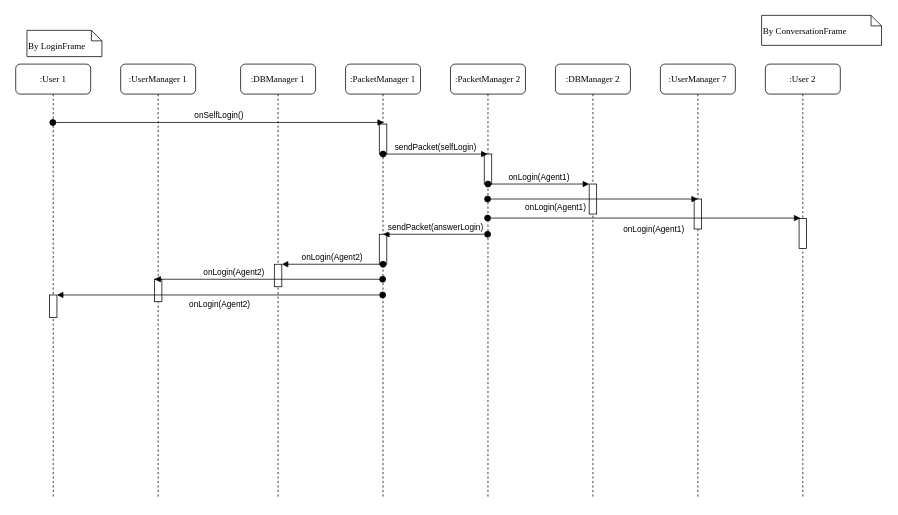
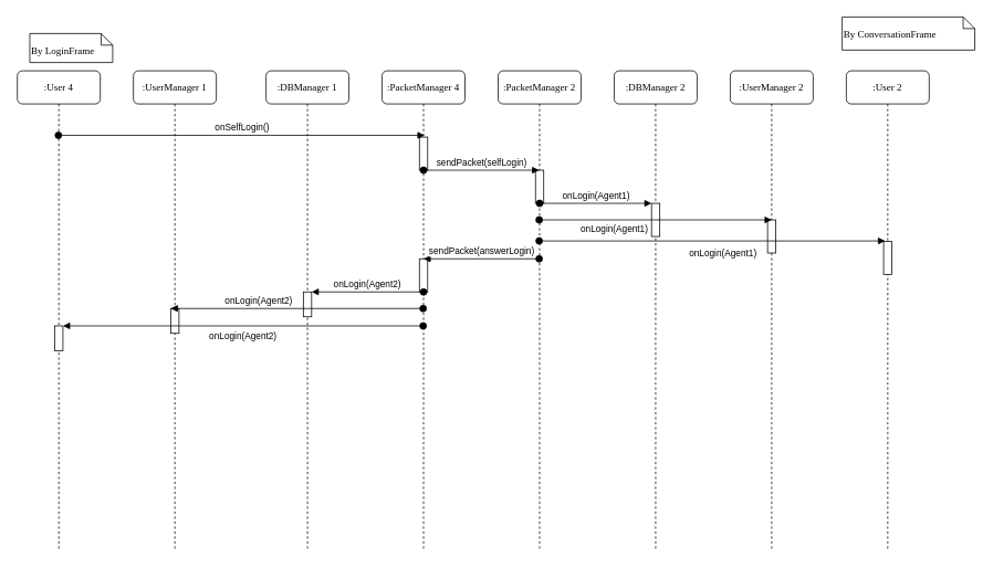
  <mxCell id="0" />
  <mxCell id="1" parent="0" />
  <mxCell id="2" value=":UserManager 1" style="shape=umlLifeline;perimeter=lifelinePerimeter;whiteSpace=wrap;html=1;container=1;collapsible=0;recursiveResize=0;outlineConnect=0;rounded=1;shadow=0;comic=0;labelBackgroundColor=none;strokeWidth=1;fontFamily=Verdana;fontSize=12;align=center;" parent="1" vertex="1"><mxGeometry x="160" y="85" width="100" height="580" as="geometry" /></mxCell>
  <mxCell id="3" value="" style="html=1;points=[];perimeter=orthogonalPerimeter;" parent="2" vertex="1"><mxGeometry x="45" y="287" width="10" height="30" as="geometry" /></mxCell>
  <mxCell id="4" value=":DBManager 1" style="shape=umlLifeline;perimeter=lifelinePerimeter;whiteSpace=wrap;html=1;container=1;collapsible=0;recursiveResize=0;outlineConnect=0;rounded=1;shadow=0;comic=0;labelBackgroundColor=none;strokeWidth=1;fontFamily=Verdana;fontSize=12;align=center;" parent="1" vertex="1"><mxGeometry x="320" y="85" width="100" height="580" as="geometry" /></mxCell>
  <mxCell id="5" value="" style="html=1;points=[];perimeter=orthogonalPerimeter;" parent="4" vertex="1"><mxGeometry x="45" y="267" width="10" height="30" as="geometry" /></mxCell>
- <mxCell id="6" value=":PacketManager 1" style="shape=umlLifeline;perimeter=lifelinePerimeter;whiteSpace=wrap;html=1;container=1;collapsible=0;recursiveResize=0;outlineConnect=0;rounded=1;shadow=0;comic=0;labelBackgroundColor=none;strokeWidth=1;fontFamily=Verdana;fontSize=12;align=center;" parent="1" vertex="1"><mxGeometry x="460" y="85" width="100" height="580" as="geometry" /></mxCell>
+ <mxCell id="6" value=":PacketManager 4" style="shape=umlLifeline;perimeter=lifelinePerimeter;whiteSpace=wrap;html=1;container=1;collapsible=0;recursiveResize=0;outlineConnect=0;rounded=1;shadow=0;comic=0;labelBackgroundColor=none;strokeWidth=1;fontFamily=Verdana;fontSize=12;align=center;" parent="1" vertex="1"><mxGeometry x="460" y="85" width="100" height="580" as="geometry" /></mxCell>
  <mxCell id="7" value="" style="html=1;points=[];perimeter=orthogonalPerimeter;" parent="6" vertex="1"><mxGeometry x="45" y="80" width="10" height="40" as="geometry" /></mxCell>
  <mxCell id="8" value="" style="html=1;points=[];perimeter=orthogonalPerimeter;" parent="6" vertex="1"><mxGeometry x="45" y="227" width="10" height="40" as="geometry" /></mxCell>
  <mxCell id="9" value=":PacketManager 2" style="shape=umlLifeline;perimeter=lifelinePerimeter;whiteSpace=wrap;html=1;container=1;collapsible=0;recursiveResize=0;outlineConnect=0;rounded=1;shadow=0;comic=0;labelBackgroundColor=none;strokeWidth=1;fontFamily=Verdana;fontSize=12;align=center;" parent="1" vertex="1"><mxGeometry x="600" y="85" width="100" height="580" as="geometry" /></mxCell>
  <mxCell id="10" value="" style="html=1;points=[];perimeter=orthogonalPerimeter;" parent="9" vertex="1"><mxGeometry x="45" y="120" width="10" height="40" as="geometry" /></mxCell>
  <mxCell id="11" value=":DBManager 2" style="shape=umlLifeline;perimeter=lifelinePerimeter;whiteSpace=wrap;html=1;container=1;collapsible=0;recursiveResize=0;outlineConnect=0;rounded=1;shadow=0;comic=0;labelBackgroundColor=none;strokeWidth=1;fontFamily=Verdana;fontSize=12;align=center;" parent="1" vertex="1"><mxGeometry x="740" y="85" width="100" height="580" as="geometry" /></mxCell>
  <mxCell id="12" value="" style="html=1;points=[];perimeter=orthogonalPerimeter;" parent="11" vertex="1"><mxGeometry x="45" y="160" width="10" height="40" as="geometry" /></mxCell>
- <mxCell id="13" value=":UserManager 7" style="shape=umlLifeline;perimeter=lifelinePerimeter;whiteSpace=wrap;html=1;container=1;collapsible=0;recursiveResize=0;outlineConnect=0;rounded=1;shadow=0;comic=0;labelBackgroundColor=none;strokeWidth=1;fontFamily=Verdana;fontSize=12;align=center;" parent="1" vertex="1"><mxGeometry x="880" y="85" width="100" height="580" as="geometry" /></mxCell>
+ <mxCell id="13" value=":UserManager 2" style="shape=umlLifeline;perimeter=lifelinePerimeter;whiteSpace=wrap;html=1;container=1;collapsible=0;recursiveResize=0;outlineConnect=0;rounded=1;shadow=0;comic=0;labelBackgroundColor=none;strokeWidth=1;fontFamily=Verdana;fontSize=12;align=center;" parent="1" vertex="1"><mxGeometry x="880" y="85" width="100" height="580" as="geometry" /></mxCell>
  <mxCell id="14" value="" style="html=1;points=[];perimeter=orthogonalPerimeter;" parent="13" vertex="1"><mxGeometry x="45" y="180" width="10" height="40" as="geometry" /></mxCell>
- <mxCell id="15" value=":User 1" style="shape=umlLifeline;perimeter=lifelinePerimeter;whiteSpace=wrap;html=1;container=1;collapsible=0;recursiveResize=0;outlineConnect=0;rounded=1;shadow=0;comic=0;labelBackgroundColor=none;strokeWidth=1;fontFamily=Verdana;fontSize=12;align=center;" parent="1" vertex="1"><mxGeometry x="20" y="85" width="100" height="580" as="geometry" /></mxCell>
+ <mxCell id="15" value=":User 4" style="shape=umlLifeline;perimeter=lifelinePerimeter;whiteSpace=wrap;html=1;container=1;collapsible=0;recursiveResize=0;outlineConnect=0;rounded=1;shadow=0;comic=0;labelBackgroundColor=none;strokeWidth=1;fontFamily=Verdana;fontSize=12;align=center;" parent="1" vertex="1"><mxGeometry x="20" y="85" width="100" height="580" as="geometry" /></mxCell>
  <mxCell id="16" value="" style="html=1;points=[];perimeter=orthogonalPerimeter;" parent="15" vertex="1"><mxGeometry x="45" y="308" width="10" height="30" as="geometry" /></mxCell>
  <mxCell id="17" value="&lt;br&gt;By LoginFrame" style="shape=note;whiteSpace=wrap;html=1;size=14;verticalAlign=top;align=left;spacingTop=-6;rounded=0;shadow=0;comic=0;labelBackgroundColor=none;strokeWidth=1;fontFamily=Verdana;fontSize=12" parent="1" vertex="1"><mxGeometry x="35" y="40" width="100" height="35" as="geometry" /></mxCell>
  <mxCell id="18" value="onSelfLogin()" style="html=1;verticalAlign=bottom;startArrow=oval;endArrow=block;startSize=8;rounded=0;entryX=0.621;entryY=-0.053;entryDx=0;entryDy=0;entryPerimeter=0;" parent="1" source="15" target="7" edge="1"><mxGeometry relative="1" as="geometry"><mxPoint x="445" y="165" as="sourcePoint" /></mxGeometry></mxCell>
  <mxCell id="19" value="sendPacket(selfLogin)" style="html=1;verticalAlign=bottom;startArrow=oval;endArrow=block;startSize=8;rounded=0;" parent="1" target="9" edge="1"><mxGeometry relative="1" as="geometry"><mxPoint x="510" y="205" as="sourcePoint" /></mxGeometry></mxCell>
  <mxCell id="20" value="onLogin(Agent1)" style="html=1;verticalAlign=bottom;startArrow=oval;endArrow=block;startSize=8;rounded=0;exitX=0.5;exitY=1;exitDx=0;exitDy=0;exitPerimeter=0;" parent="1" source="10" target="12" edge="1"><mxGeometry relative="1" as="geometry"><mxPoint x="730" y="245" as="sourcePoint" /></mxGeometry></mxCell>
  <mxCell id="21" value="onLogin(Agent1)" style="html=1;verticalAlign=bottom;startArrow=oval;endArrow=block;startSize=8;rounded=0;entryX=0.5;entryY=0;entryDx=0;entryDy=0;entryPerimeter=0;" parent="1" source="9" target="14" edge="1"><mxGeometry x="-0.355" y="-20" relative="1" as="geometry"><mxPoint x="870" y="265" as="sourcePoint" /><mxPoint as="offset" /></mxGeometry></mxCell>
  <mxCell id="22" value="sendPacket(answerLogin)" style="html=1;verticalAlign=bottom;startArrow=oval;endArrow=block;startSize=8;rounded=0;entryX=0.5;entryY=0;entryDx=0;entryDy=0;entryPerimeter=0;" parent="1" target="8" edge="1"><mxGeometry relative="1" as="geometry"><mxPoint x="649.5" y="312" as="sourcePoint" /></mxGeometry></mxCell>
  <mxCell id="23" value="onLogin(Agent2)" style="html=1;verticalAlign=bottom;startArrow=oval;endArrow=block;startSize=8;rounded=0;" parent="1" target="5" edge="1"><mxGeometry relative="1" as="geometry"><mxPoint x="510" y="352" as="sourcePoint" /></mxGeometry></mxCell>
  <mxCell id="24" value="onLogin(Agent2)" style="html=1;verticalAlign=bottom;startArrow=oval;endArrow=block;startSize=8;rounded=0;" parent="1" edge="1"><mxGeometry x="0.31" relative="1" as="geometry"><mxPoint x="509.5" y="372" as="sourcePoint" /><mxPoint x="205" y="372" as="targetPoint" /><mxPoint as="offset" /></mxGeometry></mxCell>
  <mxCell id="25" value="onLogin(Agent2)" style="html=1;verticalAlign=bottom;startArrow=oval;endArrow=block;startSize=8;rounded=0;" parent="1" target="16" edge="1"><mxGeometry x="0.01" y="22" relative="1" as="geometry"><mxPoint x="509.5" y="393" as="sourcePoint" /><mxPoint x="1" as="offset" /></mxGeometry></mxCell>
  <mxCell id="26" value=":User 2" style="shape=umlLifeline;perimeter=lifelinePerimeter;whiteSpace=wrap;html=1;container=1;collapsible=0;recursiveResize=0;outlineConnect=0;rounded=1;shadow=0;comic=0;labelBackgroundColor=none;strokeWidth=1;fontFamily=Verdana;fontSize=12;align=center;" parent="1" vertex="1"><mxGeometry x="1020" y="85" width="100" height="580" as="geometry" /></mxCell>
  <mxCell id="27" value="" style="html=1;points=[];perimeter=orthogonalPerimeter;" parent="26" vertex="1"><mxGeometry x="45" y="206" width="10" height="40" as="geometry" /></mxCell>
  <mxCell id="28" value="onLogin(Agent1)" style="html=1;verticalAlign=bottom;startArrow=oval;endArrow=block;startSize=8;rounded=0;entryX=0.18;entryY=-0.015;entryDx=0;entryDy=0;entryPerimeter=0;" parent="1" edge="1"><mxGeometry x="0.057" y="-25" relative="1" as="geometry"><mxPoint x="649.5" y="290.4" as="sourcePoint" /><mxPoint x="1066.8" y="290.4" as="targetPoint" /><mxPoint as="offset" /></mxGeometry></mxCell>
  <mxCell id="29" value="&lt;br&gt;By ConversationFrame" style="shape=note;whiteSpace=wrap;html=1;size=14;verticalAlign=top;align=left;spacingTop=-6;rounded=0;shadow=0;comic=0;labelBackgroundColor=none;strokeWidth=1;fontFamily=Verdana;fontSize=12" vertex="1" parent="1"><mxGeometry x="1015" y="20" width="160" height="40" as="geometry" /></mxCell>
